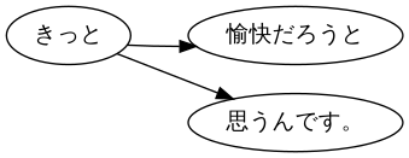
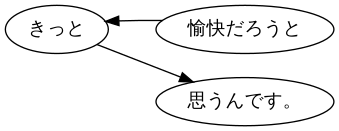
  digraph {
    fontname=Montserrat
    rankdir=LR
    node [fontname=Montserrat]
    edge [fontname=Montserrat]
    n1 [label="きっと"]
    n2 [label="愉快だろうと"]
    n3 [label="思うんです。"]
-   n1 -> n2
+   n2 -> n1
    n1 -> n3
  }
